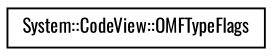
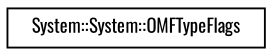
  digraph {
    rankdir=LR
    fontname=Oswald
-   n1 [color=black fillcolor=white fontname=Oswald fontsize=10 height=0.2 label="System::CodeView::OMFTypeFlags" shape=record style=filled width=0.4]
+   n1 [color=black fillcolor=white fontname=Oswald fontsize=10 height=0.2 label="System::System::OMFTypeFlags" shape=record style=filled width=0.4]
  }
